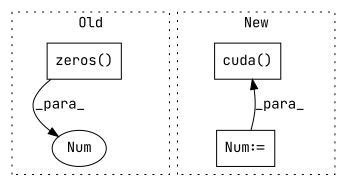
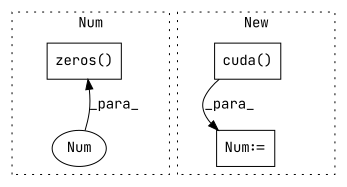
  digraph {
    fontname="JetBrains Mono"
    node [a=75 fontname="JetBrains Mono" shape=box]
    edge [fontname="JetBrains Mono"]
    n1 [l="12,1" label="zeros()" s="954,974"]
    n2 [a=76 l=2 label=Num s=969 shape=ellipse]
    n3 [l=563 label="cuda()" s=1112]
    n4 [a=68 l=3 label="Num:=" s=1932]
    subgraph cluster_1 {
-     label=Old
+     label=Num
      style=dotted
      n1
      n2
    }
    subgraph cluster_2 {
      label=New
      style=dotted
      n3
      n4
    }
-   n1 -> n2 [label=_para_]
-   n4 -> n3 [label=_para_]
+   n2 -> n1 [label=_para_]
+   n3 -> n4 [label=_para_]
  }
